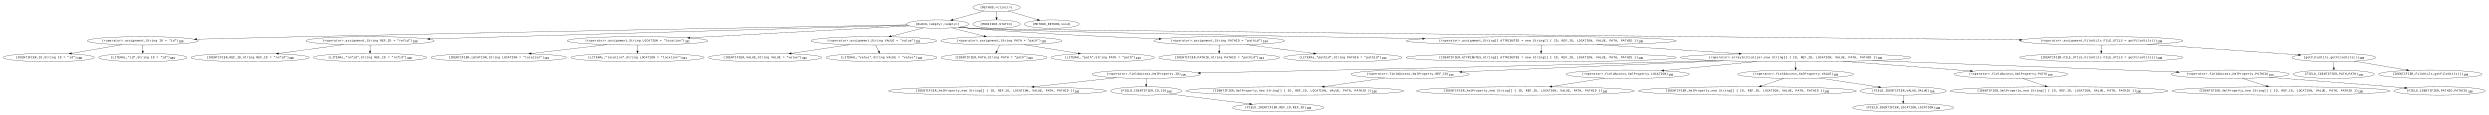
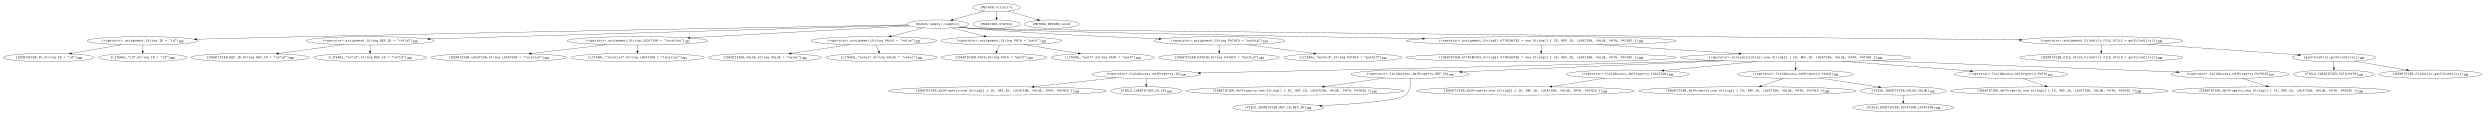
  digraph {
    fontname="Liberation Mono"
    node [fontname="Liberation Mono"]
    edge [fontname="Liberation Mono"]
    n1 [label=<(METHOD,&lt;clinit&gt;)>]
    n2 [label=<(BLOCK,&lt;empty&gt;,&lt;empty&gt;)>]
    n3 [label=<(MODIFIER,STATIC)>]
    n4 [label=<(METHOD_RETURN,void)>]
    n5 [label=<(&lt;operator&gt;.assignment,String ID = &quot;id&quot;)<SUB>189</SUB>>]
    n6 [label=<(&lt;operator&gt;.assignment,String REF_ID = &quot;refid&quot;)<SUB>190</SUB>>]
    n7 [label=<(&lt;operator&gt;.assignment,String LOCATION = &quot;location&quot;)<SUB>191</SUB>>]
    n8 [label=<(&lt;operator&gt;.assignment,String VALUE = &quot;value&quot;)<SUB>192</SUB>>]
    n9 [label=<(&lt;operator&gt;.assignment,String PATH = &quot;path&quot;)<SUB>193</SUB>>]
    n10 [label=<(&lt;operator&gt;.assignment,String PATHID = &quot;pathid&quot;)<SUB>194</SUB>>]
    n11 [label=<(&lt;operator&gt;.assignment,String[] ATTRIBUTES = new String[] { ID, REF_ID, LOCATION, VALUE, PATH, PATHID })<SUB>195</SUB>>]
    n12 [label=<(&lt;operator&gt;.assignment,FileUtils FILE_UTILS = getFileUtils())<SUB>198</SUB>>]
    n13 [label=<(IDENTIFIER,ID,String ID = &quot;id&quot;)<SUB>189</SUB>>]
    n14 [label=<(LITERAL,&quot;id&quot;,String ID = &quot;id&quot;)<SUB>189</SUB>>]
    n15 [label=<(IDENTIFIER,REF_ID,String REF_ID = &quot;refid&quot;)<SUB>190</SUB>>]
    n16 [label=<(LITERAL,&quot;refid&quot;,String REF_ID = &quot;refid&quot;)<SUB>190</SUB>>]
    n17 [label=<(IDENTIFIER,LOCATION,String LOCATION = &quot;location&quot;)<SUB>191</SUB>>]
    n18 [label=<(LITERAL,&quot;location&quot;,String LOCATION = &quot;location&quot;)<SUB>191</SUB>>]
    n19 [label=<(IDENTIFIER,VALUE,String VALUE = &quot;value&quot;)<SUB>192</SUB>>]
    n20 [label=<(LITERAL,&quot;value&quot;,String VALUE = &quot;value&quot;)<SUB>192</SUB>>]
    n21 [label=<(IDENTIFIER,PATH,String PATH = &quot;path&quot;)<SUB>193</SUB>>]
    n22 [label=<(LITERAL,&quot;path&quot;,String PATH = &quot;path&quot;)<SUB>193</SUB>>]
    n23 [label=<(IDENTIFIER,PATHID,String PATHID = &quot;pathid&quot;)<SUB>194</SUB>>]
    n24 [label=<(LITERAL,&quot;pathid&quot;,String PATHID = &quot;pathid&quot;)<SUB>194</SUB>>]
    n25 [label=<(IDENTIFIER,ATTRIBUTES,String[] ATTRIBUTES = new String[] { ID, REF_ID, LOCATION, VALUE, PATH, PATHID })<SUB>195</SUB>>]
    n26 [label=<(&lt;operator&gt;.arrayInitializer,new String[] { ID, REF_ID, LOCATION, VALUE, PATH, PATHID })<SUB>195</SUB>>]
    n27 [label=<(IDENTIFIER,FILE_UTILS,FileUtils FILE_UTILS = getFileUtils())<SUB>198</SUB>>]
    n28 [label=<(getFileUtils,getFileUtils())<SUB>198</SUB>>]
    n29 [label=<(&lt;operator&gt;.fieldAccess,XmlProperty.ID)<SUB>196</SUB>>]
    n30 [label=<(&lt;operator&gt;.fieldAccess,XmlProperty.REF_ID)<SUB>196</SUB>>]
    n31 [label=<(&lt;operator&gt;.fieldAccess,XmlProperty.LOCATION)<SUB>196</SUB>>]
    n32 [label=<(&lt;operator&gt;.fieldAccess,XmlProperty.VALUE)<SUB>196</SUB>>]
    n33 [label=<(&lt;operator&gt;.fieldAccess,XmlProperty.PATH)<SUB>196</SUB>>]
    n34 [label=<(&lt;operator&gt;.fieldAccess,XmlProperty.PATHID)<SUB>196</SUB>>]
    n35 [label=<(IDENTIFIER,XmlProperty,new String[] { ID, REF_ID, LOCATION, VALUE, PATH, PATHID })<SUB>196</SUB>>]
    n36 [label=<(FIELD_IDENTIFIER,ID,ID)<SUB>196</SUB>>]
    n37 [label=<(IDENTIFIER,XmlProperty,new String[] { ID, REF_ID, LOCATION, VALUE, PATH, PATHID })<SUB>196</SUB>>]
    n38 [label=<(FIELD_IDENTIFIER,REF_ID,REF_ID)<SUB>196</SUB>>]
    n39 [label=<(IDENTIFIER,XmlProperty,new String[] { ID, REF_ID, LOCATION, VALUE, PATH, PATHID })<SUB>196</SUB>>]
    n40 [label=<(IDENTIFIER,XmlProperty,new String[] { ID, REF_ID, LOCATION, VALUE, PATH, PATHID })<SUB>196</SUB>>]
    n41 [label=<(FIELD_IDENTIFIER,VALUE,VALUE)<SUB>796</SUB>>]
    n42 [label=<(IDENTIFIER,XmlProperty,new String[] { ID, REF_ID, LOCATION, VALUE, PATH, PATHID })<SUB>196</SUB>>]
    n43 [label=<(IDENTIFIER,XmlProperty,new String[] { ID, REF_ID, LOCATION, VALUE, PATH, PATHID })<SUB>196</SUB>>]
-   n44 [label=<(FIELD_IDENTIFIER,PATHID,PATHID)<SUB>196</SUB>>]
    n45 [label=<(FIELD_IDENTIFIER,LOCATION,LOCATION)<SUB>196</SUB>>]
    n46 [label=<(FIELD_IDENTIFIER,PATH,PATH)<SUB>196</SUB>>]
    n47 [label=<(IDENTIFIER,FileUtils,getFileUtils())<SUB>198</SUB>>]
    n1 -> n2
    n1 -> n3
    n1 -> n4
    n2 -> n5
    n2 -> n6
    n2 -> n7
    n2 -> n8
    n2 -> n9
    n2 -> n10
    n2 -> n11
    n2 -> n12
    n5 -> n13
    n5 -> n14
    n6 -> n15
    n6 -> n16
    n7 -> n17
    n7 -> n18
    n8 -> n19
    n8 -> n20
    n9 -> n21
    n9 -> n22
    n10 -> n23
    n10 -> n24
    n11 -> n25
    n11 -> n26
    n12 -> n27
    n12 -> n28
    n26 -> n29
    n26 -> n30
    n26 -> n31
    n26 -> n32
    n26 -> n33
    n26 -> n34
    n28 -> n46
    n28 -> n47
    n29 -> n35
    n29 -> n36
    n30 -> n37
-   n36 -> n38
+   n30 -> n38
    n31 -> n39
    n32 -> n40
    n32 -> n41
    n33 -> n42
    n34 -> n43
-   n34 -> n44
    n41 -> n45
  }
